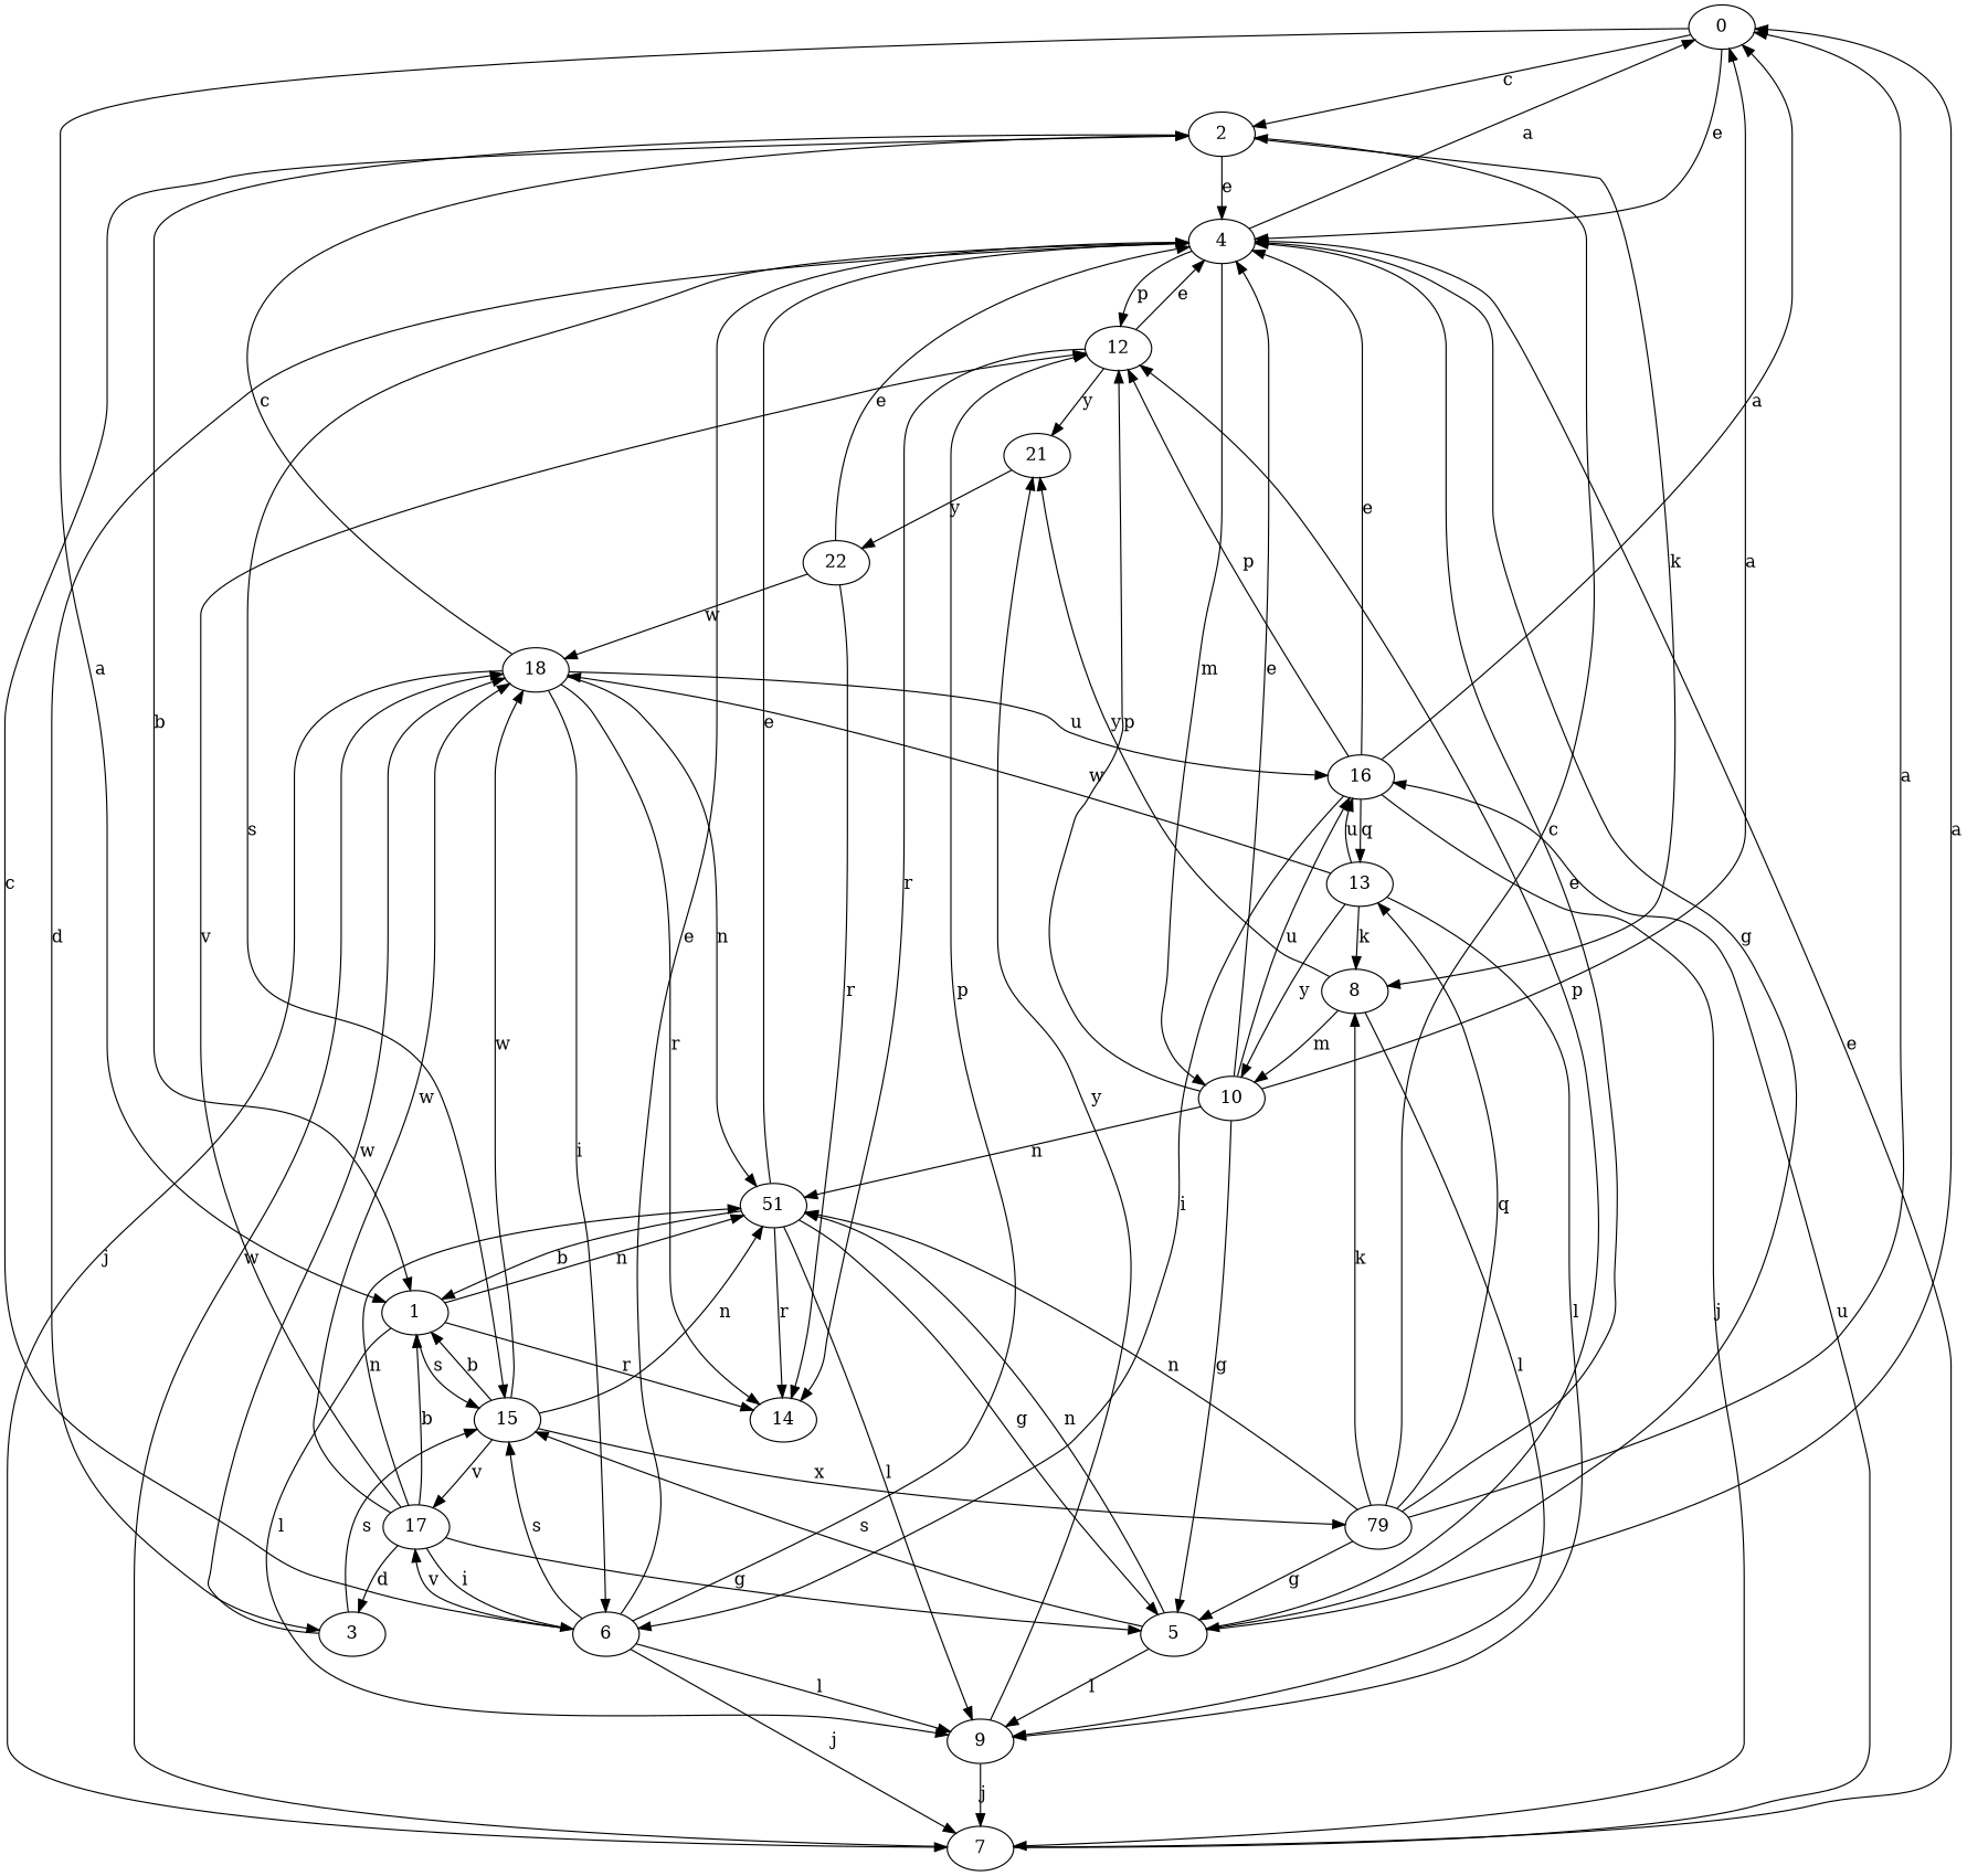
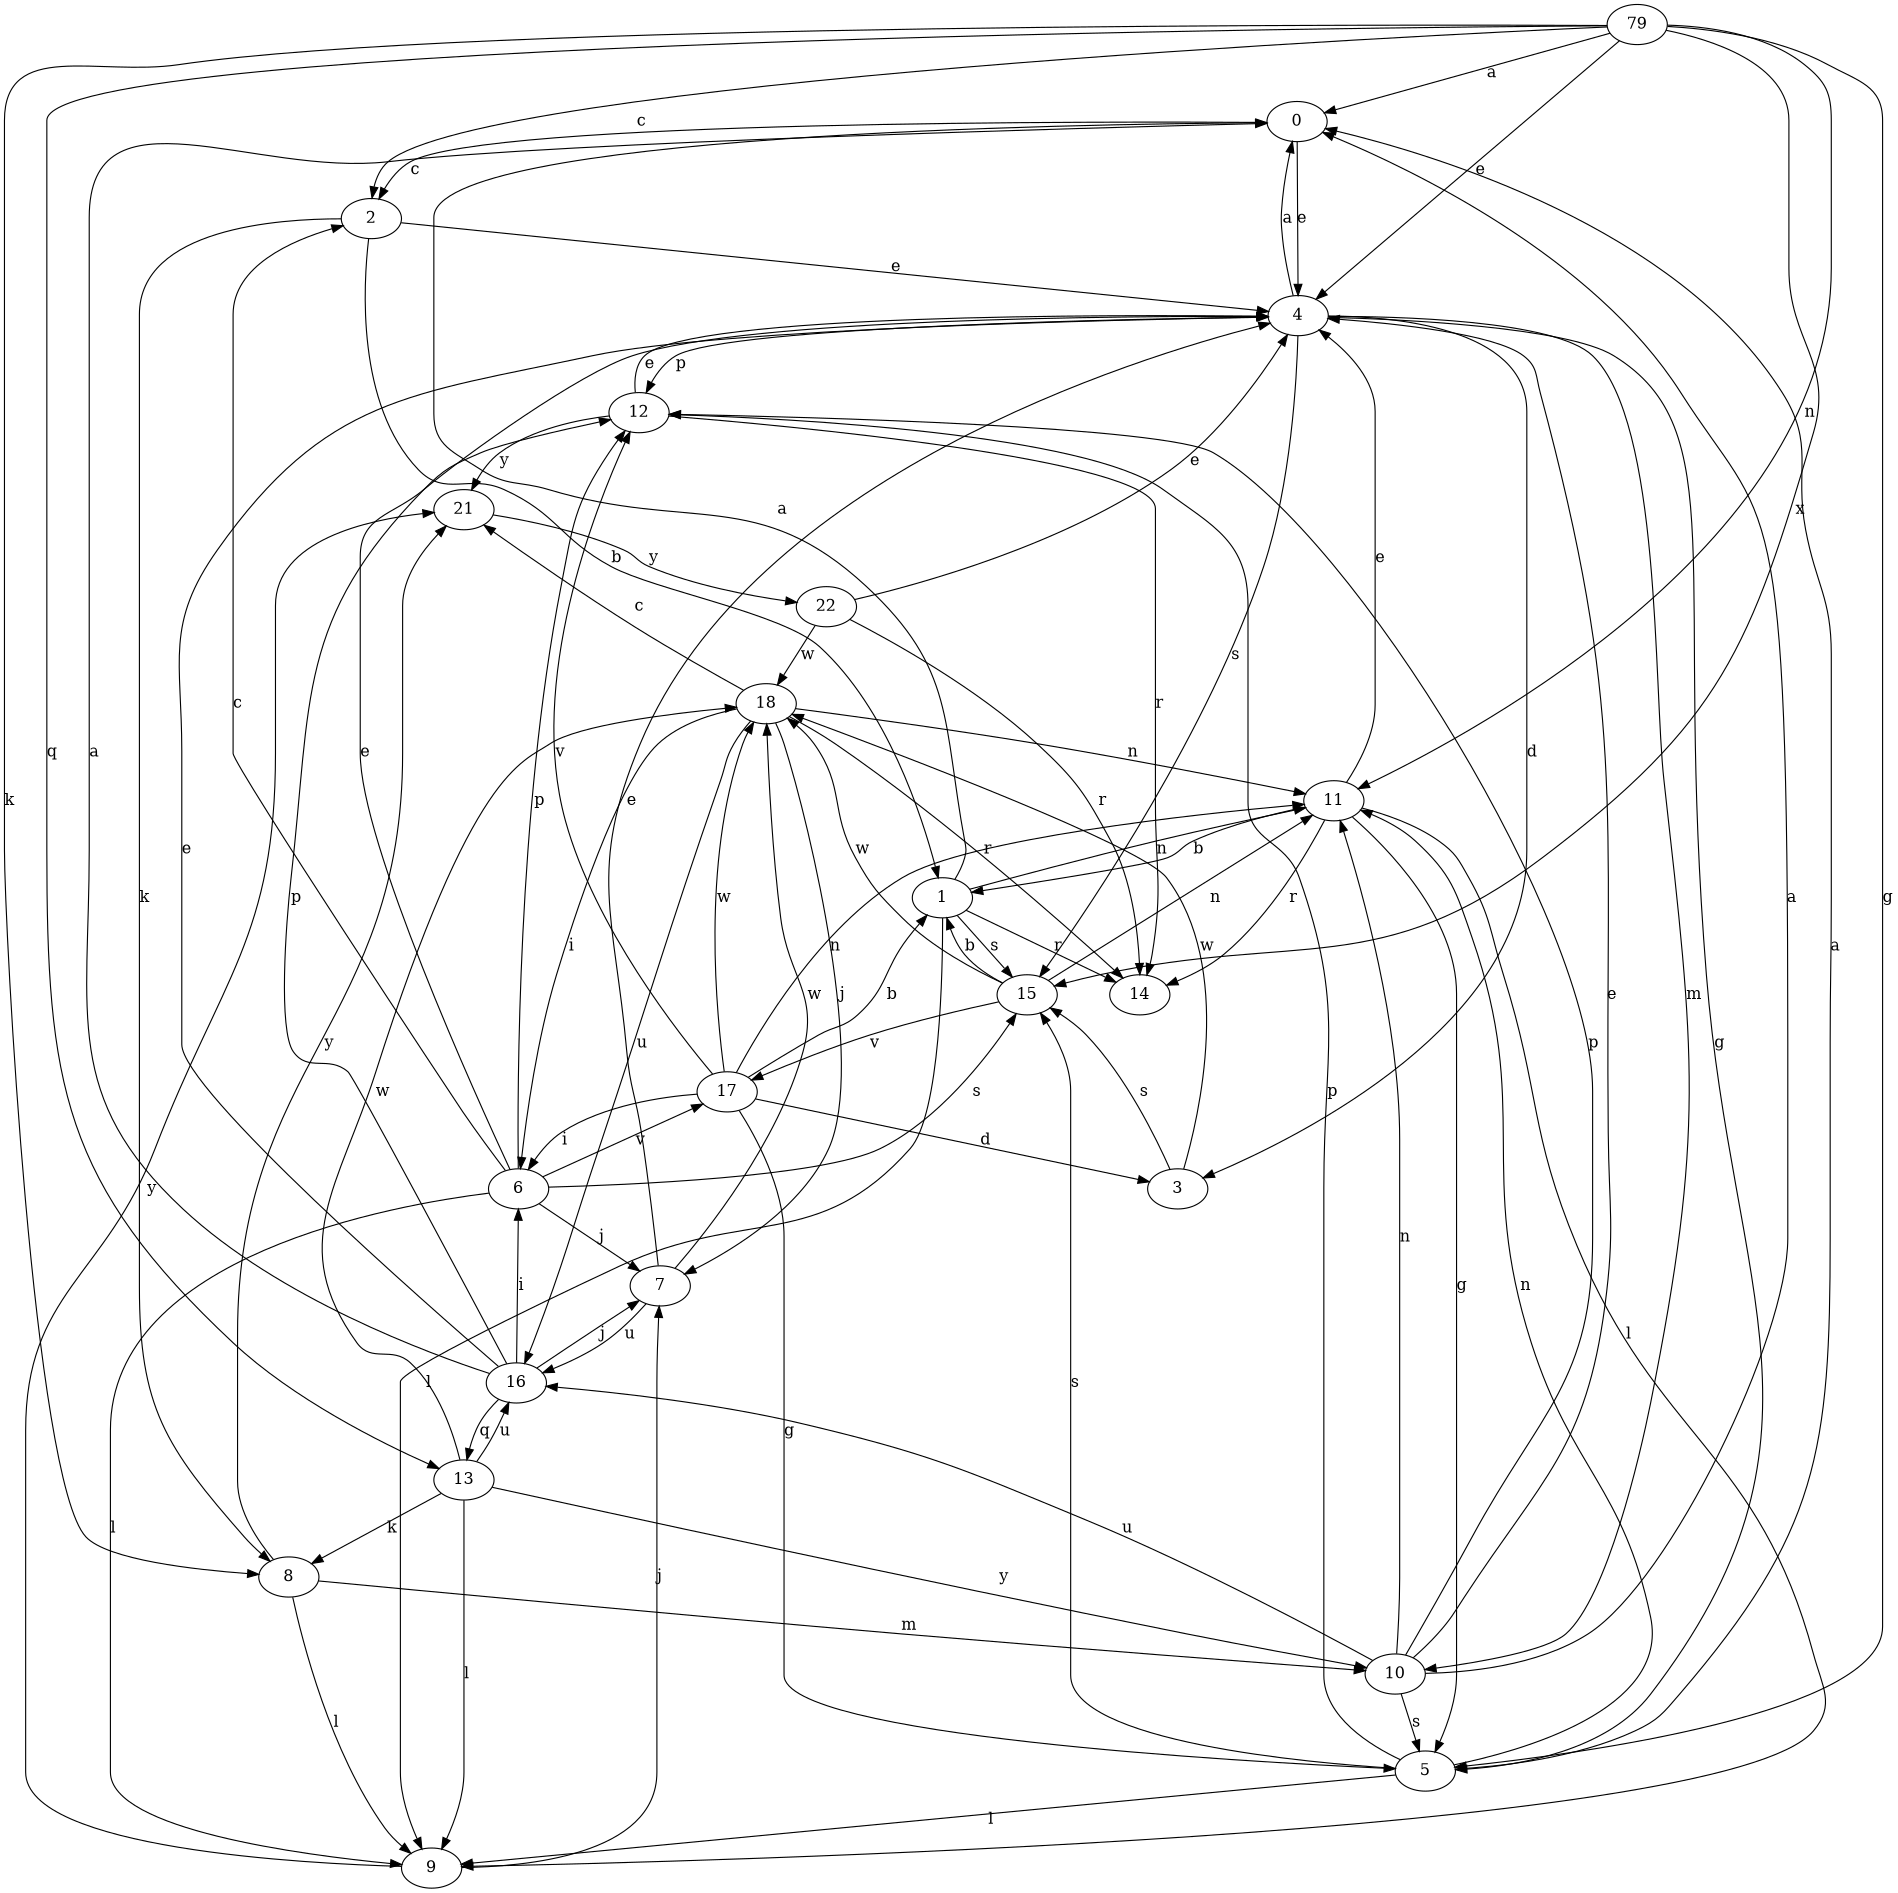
  strict digraph {
    0
    2
    4
    1
    8
    15
    3
    5
    10
    12
    9
-   11 [label=51]
+   11
    14
    7
    21
    18
    17
    n18 [label=79]
    6
    16
    13
    22
    0 -> 2 [label=c]
    0 -> 4 [label=e]
    2 -> 4 [label=e]
    2 -> 1 [label=b]
    2 -> 8 [label=k]
    4 -> 0 [label=a]
    4 -> 15 [label=s]
    4 -> 3 [label=d]
    4 -> 5 [label=g]
    4 -> 10 [label=m]
    4 -> 12 [label=p]
-   0 -> 1 [label=a]
+   1 -> 0 [label=a]
    1 -> 15 [label=s]
    1 -> 9 [label=l]
    1 -> 11 [label=n]
    1 -> 14 [label=r]
    8 -> 10 [label=m]
    8 -> 9 [label=l]
    8 -> 21 [label=y]
    15 -> 1 [label=b]
    15 -> 11 [label=n]
    15 -> 18 [label=w]
    15 -> 17 [label=v]
-   15 -> n18 [label=x]
+   n18 -> 15 [label=x]
    3 -> 15 [label=s]
    3 -> 18 [label=w]
    5 -> 0 [label=a]
    5 -> 15 [label=s]
    5 -> 12 [label=p]
    5 -> 9 [label=l]
    5 -> 11 [label=n]
    10 -> 0 [label=a]
    10 -> 4 [label=e]
-   10 -> 5 [label=g]
+   10 -> 5 [label=s]
    10 -> 12 [label=p]
    10 -> 11 [label=n]
    10 -> 16 [label=u]
    12 -> 4 [label=e]
    12 -> 14 [label=r]
    12 -> 21 [label=y]
    9 -> 7 [label=j]
    9 -> 21 [label=y]
    11 -> 4 [label=e]
    11 -> 1 [label=b]
    11 -> 5 [label=g]
    11 -> 9 [label=l]
    11 -> 14 [label=r]
    7 -> 4 [label=e]
    7 -> 18 [label=w]
    7 -> 16 [label=u]
    21 -> 22 [label=y]
-   18 -> 2 [label=c]
+   18 -> 21 [label=c]
    18 -> 11 [label=n]
    18 -> 14 [label=r]
    18 -> 7 [label=j]
    18 -> 6 [label=i]
    18 -> 16 [label=u]
    17 -> 1 [label=b]
    17 -> 3 [label=d]
    17 -> 5 [label=g]
    17 -> 12 [label=v]
    17 -> 11 [label=n]
    17 -> 18 [label=w]
    17 -> 6 [label=i]
    n18 -> 0 [label=a]
    n18 -> 2 [label=c]
    n18 -> 4 [label=e]
    n18 -> 8 [label=k]
    n18 -> 5 [label=g]
    n18 -> 11 [label=n]
    n18 -> 13 [label=q]
    6 -> 2 [label=c]
    6 -> 4 [label=e]
    6 -> 15 [label=s]
    6 -> 12 [label=p]
    6 -> 9 [label=l]
    6 -> 7 [label=j]
    6 -> 17 [label=v]
    16 -> 0 [label=a]
    16 -> 4 [label=e]
    16 -> 12 [label=p]
    16 -> 7 [label=j]
    16 -> 6 [label=i]
    16 -> 13 [label=q]
    13 -> 8 [label=k]
    13 -> 10 [label=y]
    13 -> 9 [label=l]
    13 -> 18 [label=w]
    13 -> 16 [label=u]
    22 -> 4 [label=e]
    22 -> 14 [label=r]
    22 -> 18 [label=w]
  }
